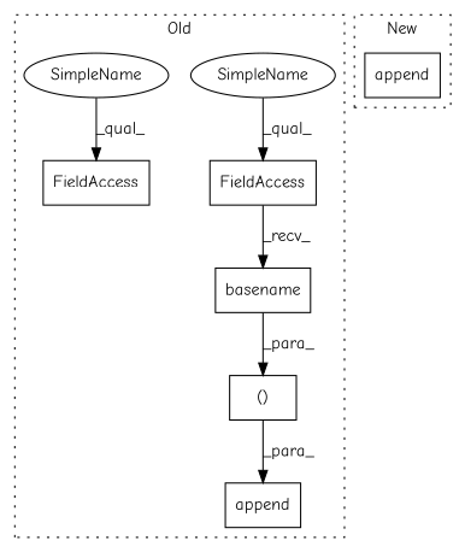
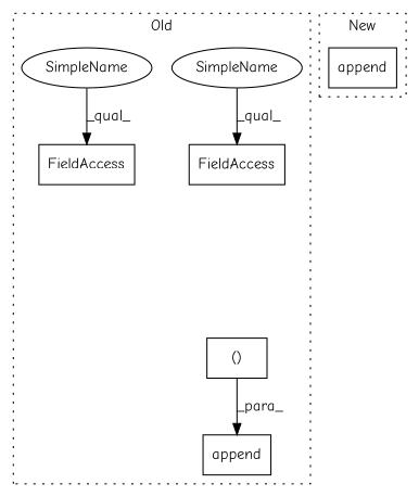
  digraph {
    fontname="Comic Neue"
    node [a=32 l=7 s=14102 shape=box fontname="Comic Neue"]
    edge [fontname="Comic Neue"]
-   n1 [l="9,1" label=basename s="14131,14141"]
    n2 [a=22 label=FieldAccess s=14123]
    n3 [a=22 label=FieldAccess]
    n4 [l="14,2" label=append s="14088,14157"]
    n5 [a=106 l=55 label="()"]
    n6 [a=42 l=2 label=SimpleName s=14123 shape=ellipse]
    n7 [a=42 l=2 label=SimpleName shape=ellipse]
    n8 [l="14,2" label=append s="14136,14171"]
    subgraph cluster_1 {
      label=Old
      style=dotted
-     n1
      n2
      n3
      n4
      n5
      n6
      n7
    }
    subgraph cluster_2 {
      label=New
      style=dotted
      n8
    }
-   n1 -> n5 [label=_para_]
-   n2 -> n1 [label=_recv_]
    n5 -> n4 [label=_para_]
    n6 -> n2 [label=_qual_]
    n7 -> n3 [label=_qual_]
  }
